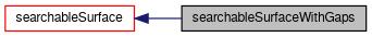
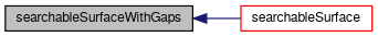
  digraph {
    rankdir=LR
    node [fontname=FreeSans fontsize=10 shape=record]
    n1 [color=black fillcolor=grey75 fontcolor=black height=0.2 label=searchableSurfaceWithGaps style=filled width=0.4]
    n2 [color=red height=0.2 label=searchableSurface width=0.4]
-   n2 -> n1 [color=midnightblue dir=back fontname=FreeSans fontsize=10 labelfontname=FreeSans labelfontsize=10 style=solid]
+   n1 -> n2 [color=midnightblue dir=back fontname=FreeSans fontsize=10 labelfontname=FreeSans labelfontsize=10 style=solid]
  }
